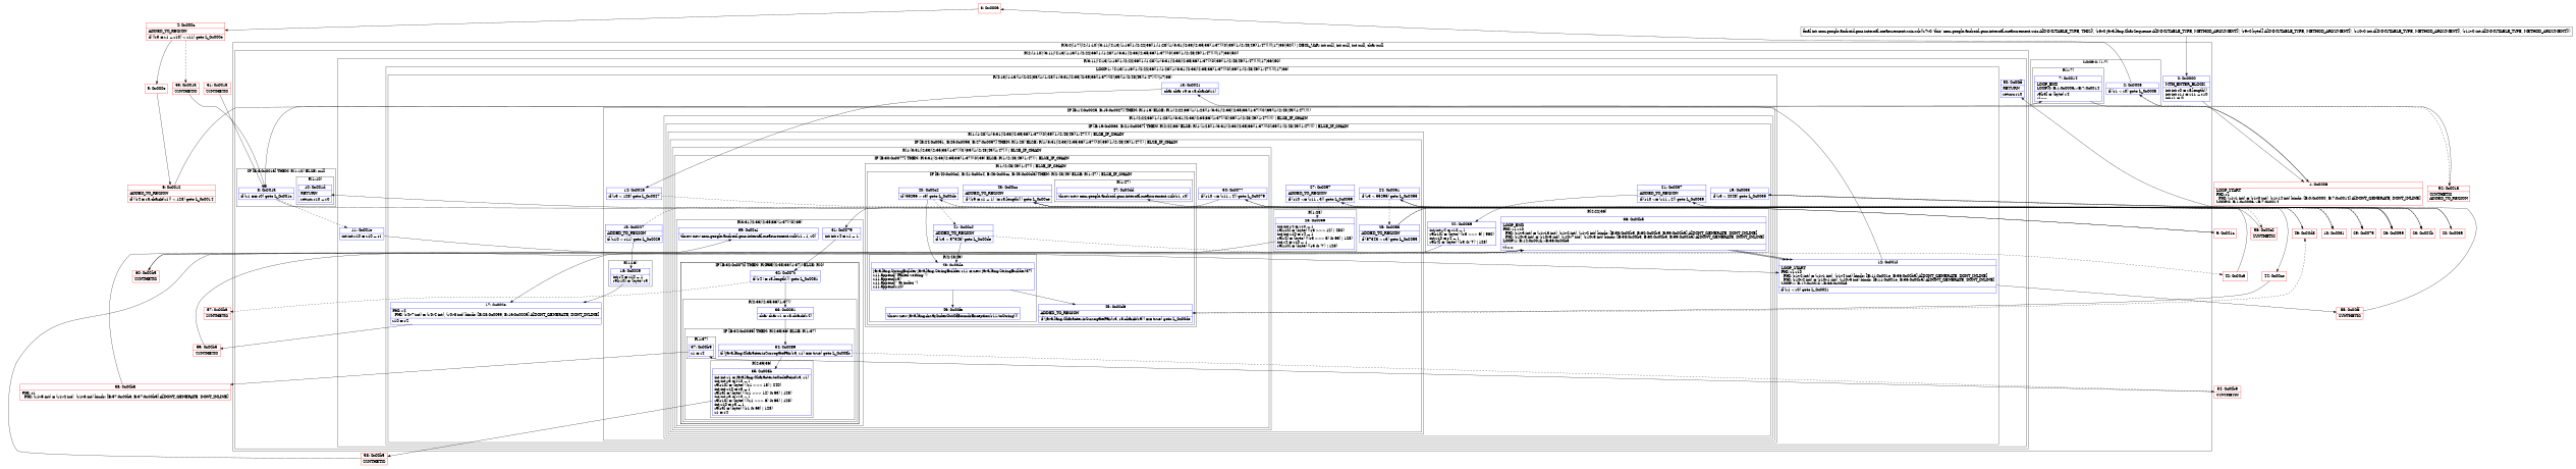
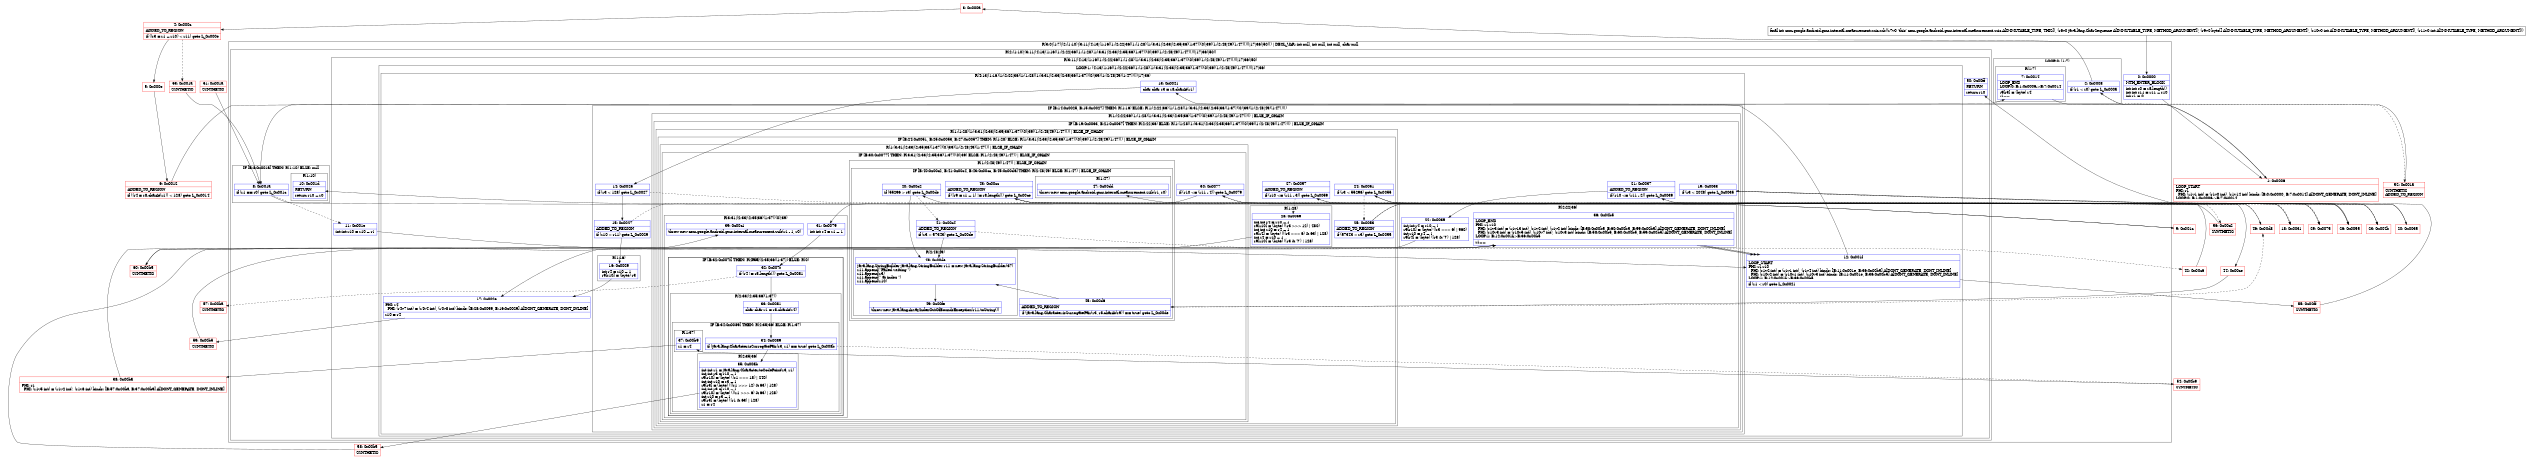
  digraph {
    node [color=blue shape=record]
    n1 [label="{7\:\ 0x0014|LOOP_END\lLOOP:0: B:1:0x0006\-\>B:7:0x0014\l|r9[r3] = (byte) r4\lr1++\l}"]
    n2 [label="{2\:\ 0x0008|if (r1 \< r0) goto L_0x000a\l}"]
    n3 [label="{10\:\ 0x001d|RETURN\l|return r10 + r0\l}"]
    n4 [label="{8\:\ 0x001a|if (r1 == r0) goto L_0x001c\l}"]
    n5 [label="{16\:\ 0x0029|int r4 = r10 + 1\lr9[r10] = (byte) r3\l}"]
    n6 [label="{22\:\ 0x0039|int int r4 = r10 + 1\lr9[r10] = (byte) ((r3 \>\>\> 6) \| 960)\lint r10 = r4 + 1\lr9[r4] = (byte) ((r3 & '?') \| 128)\l}"]
    n7 [label="{36\:\ 0x00b5|LOOP_END\lPHI: r1 r10 \l  PHI: (r1v3 int) = (r1v13 int), (r1v2 int), (r1v2 int) binds: [B:58:0x00b5, B:60:0x00b5, B:59:0x00b5] A[DONT_GENERATE, DONT_INLINE]\l  PHI: (r10v3 int) = (r10v5 int), (r10v7 int), (r10v8 int) binds: [B:58:0x00b5, B:60:0x00b5, B:59:0x00b5] A[DONT_GENERATE, DONT_INLINE]\lLOOP:1: B:12:0x001f\-\>B:36:0x00b5\l|r1++\l}"]
    n8 [label="{28\:\ 0x0059|int int r4 = r10 + 1\lr9[r10] = (byte) ((r3 \>\>\> 12) \| 480)\lint int r10 = r4 + 1\lr9[r4] = (byte) (((r3 \>\>\> 6) & 63) \| 128)\lint r4 = r10 + 1\lr9[r10] = (byte) ((r3 & '?') \| 128)\l}"]
    n9 [label="{35\:\ 0x008b|int int r1 = java.lang.Character.toCodePoint(r3, r1)\lint int r3 = r10 + 1\lr9[r10] = (byte) ((r1 \>\>\> 18) \| 240)\lint int r10 = r3 + 1\lr9[r3] = (byte) (((r1 \>\>\> 12) & 63) \| 128)\lint int r3 = r10 + 1\lr9[r10] = (byte) (((r1 \>\>\> 6) & 63) \| 128)\lint r10 = r3 + 1\lr9[r3] = (byte) ((r1 & 63) \| 128)\lr1 = r4\l}"]
    n10 [label="{37\:\ 0x00b9|r1 = r4\l}"]
    n11 [label="{34\:\ 0x0089|if (java.lang.Character.isSurrogatePair(r3, r1) == true) goto L_0x008b\l}"]
    n12 [label="{33\:\ 0x0081|char char r1 = r8.charAt(r4)\l}"]
    n13 [label="{32\:\ 0x007f|if (r4 != r8.length()) goto L_0x0081\l}"]
    n14 [label="{31\:\ 0x0079|int int r4 = r1 + 1\l}"]
    n15 [label="{39\:\ 0x00c1|throw new com.google.android.gms.internal.measurement.zzib(r1 \- 1, r0)\l}"]
    n16 [label="{48\:\ 0x00de|java.lang.StringBuilder java.lang.StringBuilder r11 = new java.lang.StringBuilder(37)\lr11.append(\"Failed writing \")\lr11.append(r3)\lr11.append(\" at index \")\lr11.append(r10)\l}"]
    n17 [label="{49\:\ 0x00fe|throw new java.lang.ArrayIndexOutOfBoundsException(r11.toString())\l}"]
    n18 [label="{47\:\ 0x00dd|throw new com.google.android.gms.internal.measurement.zzib(r1, r0)\l}"]
    n19 [label="{40\:\ 0x00c2|if (55296 \> r3) goto L_0x00de\l}"]
    n20 [label="{41\:\ 0x00c4|ADDED_TO_REGION\l|if (r3 \> 57343) goto L_0x00de\l}"]
    n21 [label="{43\:\ 0x00cc|ADDED_TO_REGION\l|if ((r9 = r1 + 1) != r8.length()) goto L_0x00ce\l}"]
    n22 [label="{45\:\ 0x00d6|ADDED_TO_REGION\l|if (java.lang.Character.isSurrogatePair(r3, r8.charAt(r9)) == true) goto L_0x00de\l}"]
    n23 [label="{30\:\ 0x0077|if (r10 \<= (r11 \- 4)) goto L_0x0079\l}"]
    n24 [label="{24\:\ 0x0051|if (r3 \< 55296) goto L_0x0055\l}"]
    n25 [label="{25\:\ 0x0053|ADDED_TO_REGION\l|if (57343 \< r3) goto L_0x0055\l}"]
    n26 [label="{27\:\ 0x0057|ADDED_TO_REGION\l|if (r10 \<= (r11 \- 3)) goto L_0x0059\l}"]
    n27 [label="{19\:\ 0x0033|if (r3 \< 2048) goto L_0x0035\l}"]
    n28 [label="{21\:\ 0x0037|ADDED_TO_REGION\l|if (r10 \<= (r11 \- 2)) goto L_0x0039\l}"]
    n29 [label="{14\:\ 0x0025|if (r3 \< 128) goto L_0x0027\l}"]
    n30 [label="{15\:\ 0x0027|ADDED_TO_REGION\l|if (r10 \< r11) goto L_0x0029\l}"]
    n31 [label="{13\:\ 0x0021|char char r3 = r8.charAt(r1)\l}"]
    n32 [label="{17\:\ 0x002e|PHI: r4 \l  PHI: (r4v7 int) = (r4v4 int), (r4v8 int) binds: [B:28:0x0059, B:16:0x0029] A[DONT_GENERATE, DONT_INLINE]\l|r10 = r4\l}"]
    n33 [label="{12\:\ 0x001f|LOOP_START\lPHI: r1 r10 \l  PHI: (r1v2 int) = (r1v1 int), (r1v4 int) binds: [B:11:0x001e, B:36:0x00b5] A[DONT_GENERATE, DONT_INLINE]\l  PHI: (r10v2 int) = (r10v1 int), (r10v3 int) binds: [B:11:0x001e, B:36:0x00b5] A[DONT_GENERATE, DONT_INLINE]\lLOOP:1: B:12:0x001f\-\>B:36:0x00b5\l|if (r1 \< r0) goto L_0x0021\l}"]
    n34 [label="{11\:\ 0x001e|int int r10 = r10 + r1\l}"]
    n35 [label="{50\:\ 0x00ff|RETURN\l|return r10\l}"]
    n36 [label="{0\:\ 0x0000|MTH_ENTER_BLOCK\l|int int r0 = r8.length()\lint int r11 = r11 + r10\lint r1 = 0\l}"]
    n37 [color=red label="{1\:\ 0x0006|LOOP_START\lPHI: r1 \l  PHI: (r1v1 int) = (r1v0 int), (r1v14 int) binds: [B:0:0x0000, B:7:0x0014] A[DONT_GENERATE, DONT_INLINE]\lLOOP:0: B:1:0x0006\-\>B:7:0x0014\l}"]
    n38 [color=red label="{3\:\ 0x000a}"]
    n39 [color=red label="{52\:\ 0x001a|SYNTHETIC\lADDED_TO_REGION\l}"]
    n40 [color=red label="{9\:\ 0x001c}"]
    n41 [color=red label="{60\:\ 0x00b5|SYNTHETIC\l}"]
    n42 [color=red label="{58\:\ 0x00b5|SYNTHETIC\l}"]
    n43 [color=red label="{38\:\ 0x00ba|PHI: r1 \l  PHI: (r1v5 int) = (r1v2 int), (r1v8 int) binds: [B:57:0x00ba, B:37:0x00b9] A[DONT_GENERATE, DONT_INLINE]\l}"]
    n44 [color=red label="{54\:\ 0x00b9|SYNTHETIC\l}"]
    n45 [color=red label="{57\:\ 0x00ba|SYNTHETIC\l}"]
    n46 [color=red label="{42\:\ 0x00c6}"]
    n47 [color=red label="{44\:\ 0x00ce}"]
    n48 [color=red label="{46\:\ 0x00d8}"]
    n49 [color=red label="{56\:\ 0x00c2|SYNTHETIC\l}"]
    n50 [color=red label="{26\:\ 0x0055}"]
    n51 [color=red label="{29\:\ 0x0075}"]
    n52 [color=red label="{20\:\ 0x0035}"]
    n53 [color=red label="{23\:\ 0x004b}"]
    n54 [color=red label="{18\:\ 0x0031}"]
    n55 [color=red label="{59\:\ 0x00b5|SYNTHETIC\l}"]
    n56 [color=red label="{55\:\ 0x00ff|SYNTHETIC\l}"]
    n57 [color=red label="{4\:\ 0x000c|ADDED_TO_REGION\l|if ((r3 = r1 + r10) \< r11) goto L_0x000e\l}"]
    n58 [color=red label="{5\:\ 0x000e}"]
    n59 [color=red label="{53\:\ 0x001a|SYNTHETIC\l}"]
    n60 [color=red label="{6\:\ 0x0012|ADDED_TO_REGION\l|if ((r4 = r8.charAt(r1)) \< 128) goto L_0x0014\l}"]
    n61 [color=red label="{51\:\ 0x001a|SYNTHETIC\l}"]
    n62 [label="{final int com.google.android.gms.internal.measurement.zzic.zzb((r7v0 'this' com.google.android.gms.internal.measurement.zzic A[IMMUTABLE_TYPE, THIS]), (r8v0 java.lang.CharSequence A[IMMUTABLE_TYPE, METHOD_ARGUMENT]), (r9v0 byte[] A[IMMUTABLE_TYPE, METHOD_ARGUMENT]), (r10v0 int A[IMMUTABLE_TYPE, METHOD_ARGUMENT]), (r11v0 int A[IMMUTABLE_TYPE, METHOD_ARGUMENT])) }" color=""]
    subgraph cluster_1 {
      label="R(3:0|(1:7)|(2:(1:10)|(3:11|(4:13|(1:16)(1:(2:22|36)(1:(1:28)(1:(3:31|(2:33|(2:35|36)(1:37))(0)|39)(1:(2:48|49)(1:47)))))|17|36)|50))) | DECL_VAR: int null, int null, int null, char null\l"
      n36
      subgraph cluster_2 {
        label="LOOP:0: (1:7)"
        n2
        subgraph cluster_3 {
          label="R(1:7)"
          n1
        }
      }
      subgraph cluster_4 {
        label="R(2:(1:10)|(3:11|(4:13|(1:16)(1:(2:22|36)(1:(1:28)(1:(3:31|(2:33|(2:35|36)(1:37))(0)|39)(1:(2:48|49)(1:47)))))|17|36)|50))"
        subgraph cluster_5 {
          label="IF [B:8:0x001a] THEN: R(1:10) ELSE: null"
          n4
          subgraph cluster_6 {
            label="R(1:10)"
            n3
          }
        }
        subgraph cluster_7 {
          label="R(3:11|(4:13|(1:16)(1:(2:22|36)(1:(1:28)(1:(3:31|(2:33|(2:35|36)(1:37))(0)|39)(1:(2:48|49)(1:47)))))|17|36)|50)"
          n34
          n35
          subgraph cluster_8 {
            label="LOOP:1: (4:13|(1:16)(1:(2:22|36)(1:(1:28)(1:(3:31|(2:33|(2:35|36)(1:37))(0)|39)(1:(2:48|49)(1:47)))))|17|36)"
            n33
            subgraph cluster_9 {
              label="R(4:13|(1:16)(1:(2:22|36)(1:(1:28)(1:(3:31|(2:33|(2:35|36)(1:37))(0)|39)(1:(2:48|49)(1:47)))))|17|36)"
              n31
              n32
              subgraph cluster_10 {
                label="IF [B:14:0x0025, B:15:0x0027] THEN: R(1:16) ELSE: R(1:(2:22|36)(1:(1:28)(1:(3:31|(2:33|(2:35|36)(1:37))(0)|39)(1:(2:48|49)(1:47)))))"
                n29
                n30
                subgraph cluster_11 {
                  label="R(1:16)"
                  n5
                }
                subgraph cluster_12 {
                  label="R(1:(2:22|36)(1:(1:28)(1:(3:31|(2:33|(2:35|36)(1:37))(0)|39)(1:(2:48|49)(1:47))))) | ELSE_IF_CHAIN\l"
                  subgraph cluster_13 {
                    label="IF [B:19:0x0033, B:21:0x0037] THEN: R(2:22|36) ELSE: R(1:(1:28)(1:(3:31|(2:33|(2:35|36)(1:37))(0)|39)(1:(2:48|49)(1:47)))) | ELSE_IF_CHAIN\l"
                    n27
                    n28
                    subgraph cluster_14 {
                      label="R(2:22|36)"
                      n6
                      n7
                    }
                    subgraph cluster_15 {
                      label="R(1:(1:28)(1:(3:31|(2:33|(2:35|36)(1:37))(0)|39)(1:(2:48|49)(1:47)))) | ELSE_IF_CHAIN\l"
                      subgraph cluster_16 {
                        label="IF [B:24:0x0051, B:25:0x0053, B:27:0x0057] THEN: R(1:28) ELSE: R(1:(3:31|(2:33|(2:35|36)(1:37))(0)|39)(1:(2:48|49)(1:47))) | ELSE_IF_CHAIN\l"
                        n24
                        n25
                        n26
                        subgraph cluster_17 {
                          label="R(1:28)"
                          n8
                        }
                        subgraph cluster_18 {
                          label="R(1:(3:31|(2:33|(2:35|36)(1:37))(0)|39)(1:(2:48|49)(1:47))) | ELSE_IF_CHAIN\l"
                          subgraph cluster_19 {
                            label="IF [B:30:0x0077] THEN: R(3:31|(2:33|(2:35|36)(1:37))(0)|39) ELSE: R(1:(2:48|49)(1:47)) | ELSE_IF_CHAIN\l"
                            n23
                            subgraph cluster_20 {
                              label="R(3:31|(2:33|(2:35|36)(1:37))(0)|39)"
                              n14
                              n15
                              subgraph cluster_21 {
                                label="IF [B:32:0x007f] THEN: R(2:33|(2:35|36)(1:37)) ELSE: R(0)"
                                n13
                                subgraph cluster_22 {
                                  label="R(2:33|(2:35|36)(1:37))"
                                  n12
                                  subgraph cluster_23 {
                                    label="IF [B:34:0x0089] THEN: R(2:35|36) ELSE: R(1:37)"
                                    n11
                                    subgraph cluster_24 {
                                      label="R(2:35|36)"
                                      n9
                                    }
                                    subgraph cluster_25 {
                                      label="R(1:37)"
                                      n10
                                    }
                                  }
                                }
                                subgraph cluster_26 {
                                  label="R(0)"
                                }
                              }
                            }
                            subgraph cluster_27 {
                              label="R(1:(2:48|49)(1:47)) | ELSE_IF_CHAIN\l"
                              subgraph cluster_28 {
                                label="IF [B:40:0x00c2, B:41:0x00c4, B:43:0x00cc, B:45:0x00d6] THEN: R(2:48|49) ELSE: R(1:47) | ELSE_IF_CHAIN\l"
                                n19
                                n20
                                n21
                                n22
                                subgraph cluster_29 {
                                  label="R(2:48|49)"
                                  n16
                                  n17
                                }
                                subgraph cluster_30 {
                                  label="R(1:47)"
                                  n18
                                }
                              }
                            }
                          }
                        }
                      }
                    }
                  }
                }
              }
            }
          }
        }
      }
    }
    n1 -> n37
    n2 -> n38
    n2 -> n39 [style=dashed]
    n4 -> n34 [style=dashed]
    n4 -> n40
    n5 -> n32
    n6 -> n41
    n7 -> n33
    n7 -> n33
    n7 -> n33
    n8 -> n32
    n9 -> n42
    n10 -> n43
    n11 -> n9
    n11 -> n44 [style=dashed]
    n12 -> n11
    n13 -> n12
    n13 -> n45 [style=dashed]
    n14 -> n13
    n16 -> n17
    n19 -> n16
    n19 -> n20 [style=dashed]
    n20 -> n16
    n20 -> n46 [style=dashed]
    n21 -> n47
    n21 -> n48 [style=dashed]
-   n16 -> n22
+   n22 -> n16
    n22 -> n48 [style=dashed]
    n23 -> n14
    n23 -> n49 [style=dashed]
    n24 -> n25 [style=dashed]
    n24 -> n50
    n25 -> n50
    n25 -> n51 [style=dashed]
    n26 -> n8 [style=dashed]
    n26 -> n51 [style=dashed]
    n27 -> n52
    n27 -> n53 [style=dashed]
    n28 -> n6
    n28 -> n53 [style=dashed]
+   n29 -> n30
    n29 -> n54 [style=dashed]
    n30 -> n5
    n30 -> n54 [style=dashed]
    n31 -> n29
    n32 -> n55
    n33 -> n31
    n33 -> n56 [style=solid]
    n34 -> n33
    n36 -> n37
    n37 -> n2
    n38 -> n57
    n39 -> n4
    n40 -> n3
    n41 -> n7
    n42 -> n7
    n43 -> n15
    n44 -> n10
    n46 -> n21
    n47 -> n22
    n48 -> n18
    n49 -> n19
    n50 -> n26
    n51 -> n23
    n52 -> n28
    n53 -> n24
    n54 -> n27
    n55 -> n7
    n56 -> n35
    n57 -> n58
    n57 -> n59 [style=dashed]
    n58 -> n60
    n59 -> n4
    n60 -> n1
    n61 -> n4
    n62 -> n36
  }
